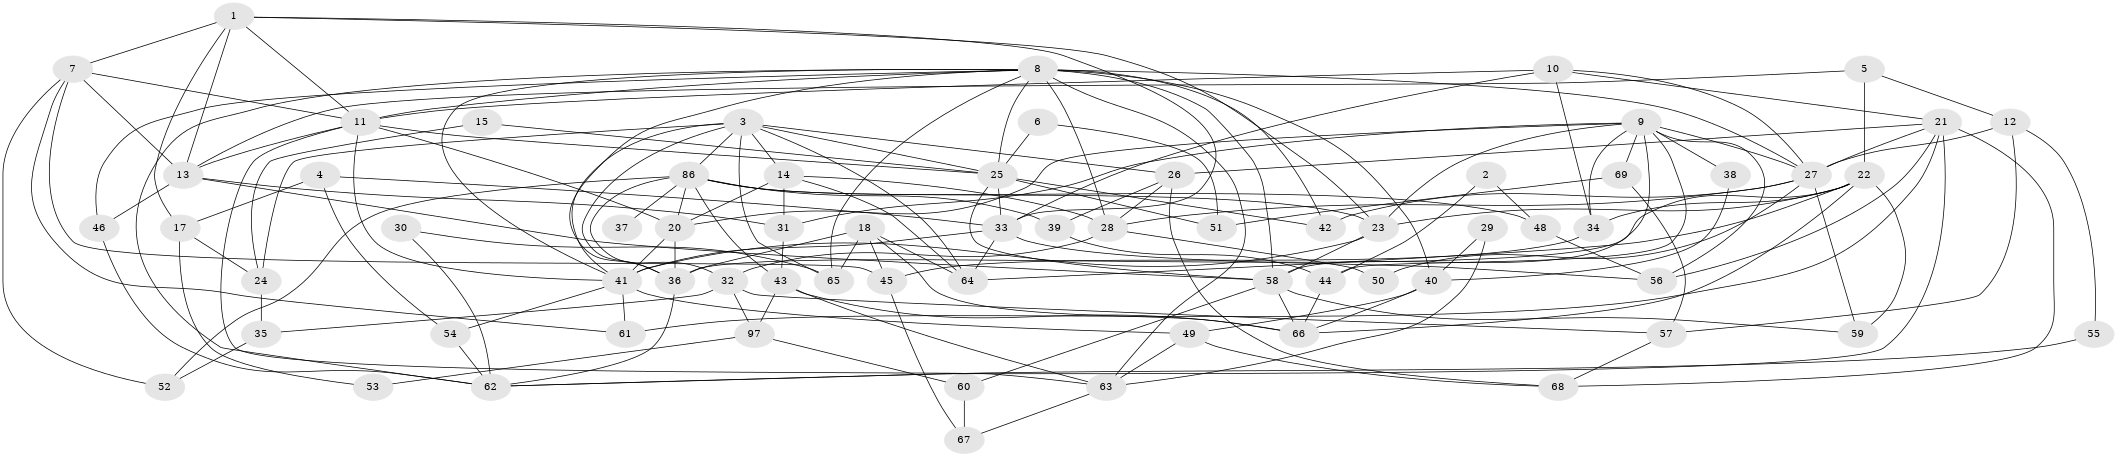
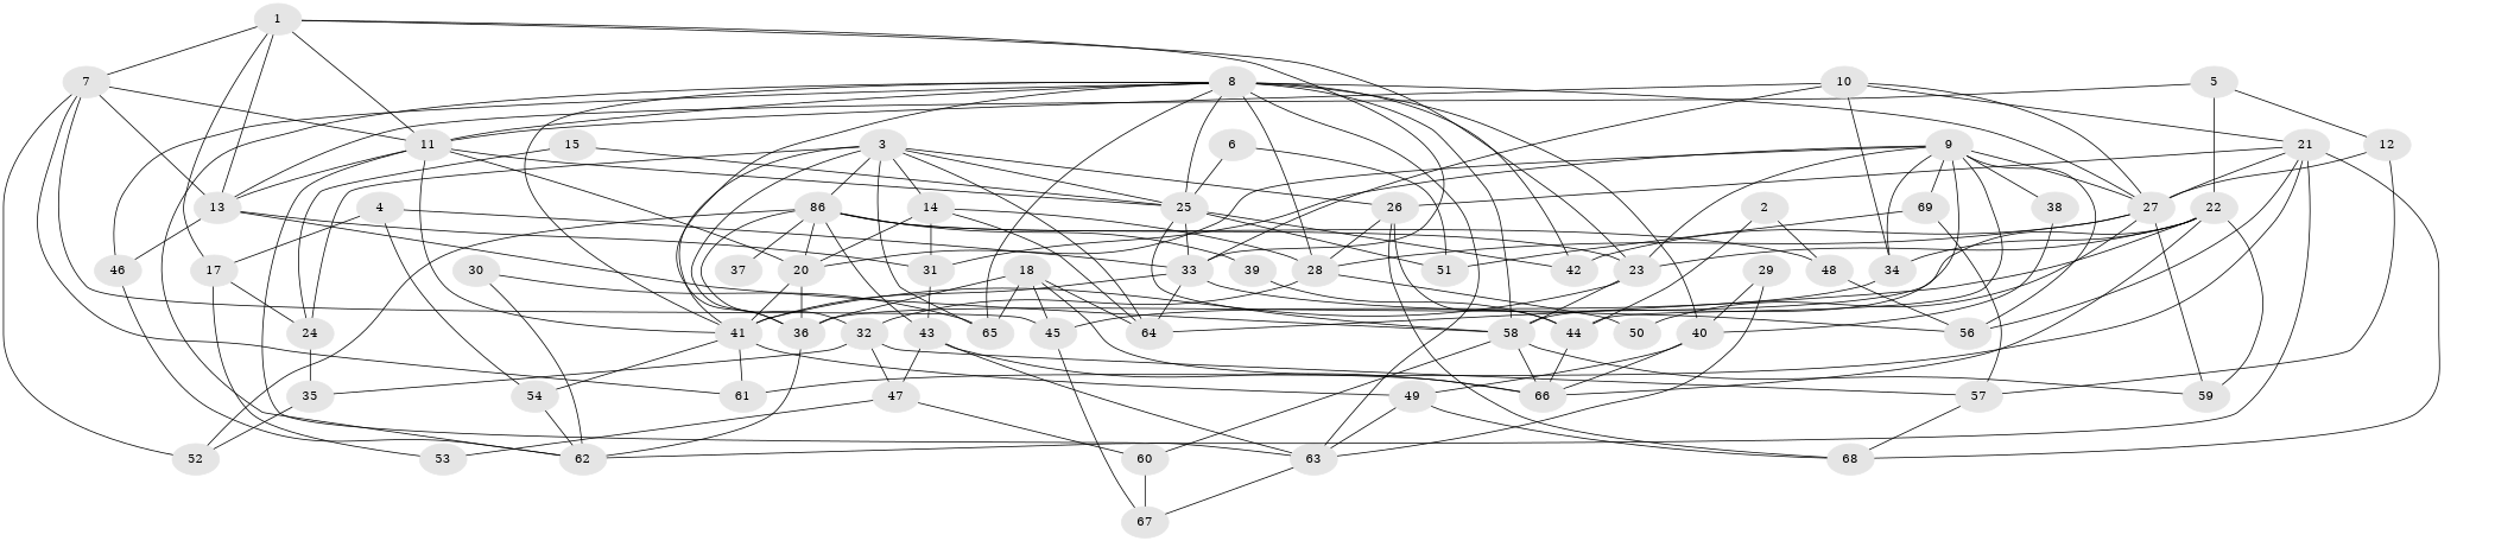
  graph {
    node [color=gray90 style=filled]
    edge [weight=1.0]
    1
    7
    11
    13
    17
    23
    33
    45
    52
    61
    25
    41
    63
    20
    46
    58
    31
    24
    53
    64
    56
    2
    44
    48
    66
    3
    14
    n28 [label=86]
    26
    36
    65
    28
    32
    37
    39
    43
    35
    51
    42
    68
    62
    54
    49
    4
    5
    12
    22
    27
-   55
    57
    34
    59
    6
    67
    8
    40
    50
    60
    9
    n60 [label=69]
    38
    10
    21
    15
-   47 [label=97]
+   47
    18
    29
    30
    1 -- 7
    1 -- 11
    1 -- 13
    1 -- 17
    1 -- 23
    1 -- 33
    7 -- 11
    7 -- 13
    7 -- 45
    7 -- 52
    7 -- 61
    11 -- 13 [weight=2.0]
    11 -- 25
    11 -- 41
    11 -- 63
    11 -- 20 [weight=2.0]
    13 -- 46
    13 -- 58
    13 -- 31
    17 -- 24
    17 -- 53
    23 -- 41
    23 -- 58
    33 -- 41
    33 -- 64
    33 -- 56
    45 -- 67
    25 -- 33
    25 -- 58
    25 -- 51
    25 -- 42
    41 -- 61
    41 -- 54
    41 -- 49
    63 -- 67
    20 -- 41
    20 -- 36 [weight=2.0]
    46 -- 62
    58 -- 66
    58 -- 59
    58 -- 60
    31 -- 43
    24 -- 35
    2 -- 44
    2 -- 48
    44 -- 66
    48 -- 56
    3 -- 25
    3 -- 41
    3 -- 24
    3 -- 64
    3 -- 14
    3 -- n28
    3 -- 26
    3 -- 36
    3 -- 65
    14 -- 20
    14 -- 31
    14 -- 64
    14 -- 28
    n28 -- 23
    n28 -- 52
    n28 -- 20
    n28 -- 48
    n28 -- 32
    n28 -- 37 [weight=2.0]
    n28 -- 39
    n28 -- 43
    26 -- 28
-   26 -- 39
+   26 -- 44
    26 -- 68
    36 -- 62
    28 -- 32
    28 -- 50
    32 -- 35
    32 -- 57
    32 -- 47
    39 -- 44
    43 -- 63
    43 -- 66
    43 -- 47
    35 -- 52
    54 -- 62
    49 -- 63
    49 -- 68
    4 -- 17
    4 -- 33
    4 -- 54
    5 -- 13
    5 -- 12
    5 -- 22
    12 -- 27
-   12 -- 55
    12 -- 57
    22 -- 23
    22 -- 64
    22 -- 66
    22 -- 36
    22 -- 34 [weight=2.0]
    22 -- 59
    27 -- 28
    27 -- 42
    27 -- 59
    27 -- 50
-   55 -- 62
    57 -- 68
    34 -- 45
    6 -- 25
    6 -- 51
    8 -- 11
    8 -- 25
    8 -- 41
    8 -- 63
    8 -- 46
    8 -- 58
    8 -- 36
    8 -- 65
    8 -- 28 [weight=2.0]
    8 -- 42
    8 -- 62
    8 -- 27
    8 -- 40
    40 -- 66
    40 -- 49
    60 -- 67
    9 -- 23
    9 -- 20
    9 -- 58
    9 -- 31
    9 -- 56
    9 -- 44
    9 -- 27
    9 -- 34
    9 -- n60
    9 -- 38
    n60 -- 51
    n60 -- 57
    38 -- 40
    10 -- 11
    10 -- 33
    10 -- 27
    10 -- 34
    10 -- 21
    21 -- 61 [weight=2.0]
    21 -- 56
    21 -- 26
    21 -- 68
    21 -- 62
    21 -- 27
    15 -- 25
    15 -- 24
    47 -- 53
    47 -- 60
    18 -- 45
    18 -- 64
    18 -- 66
    18 -- 36
    18 -- 65
    29 -- 63
    29 -- 40
    30 -- 65
    30 -- 62
  }
